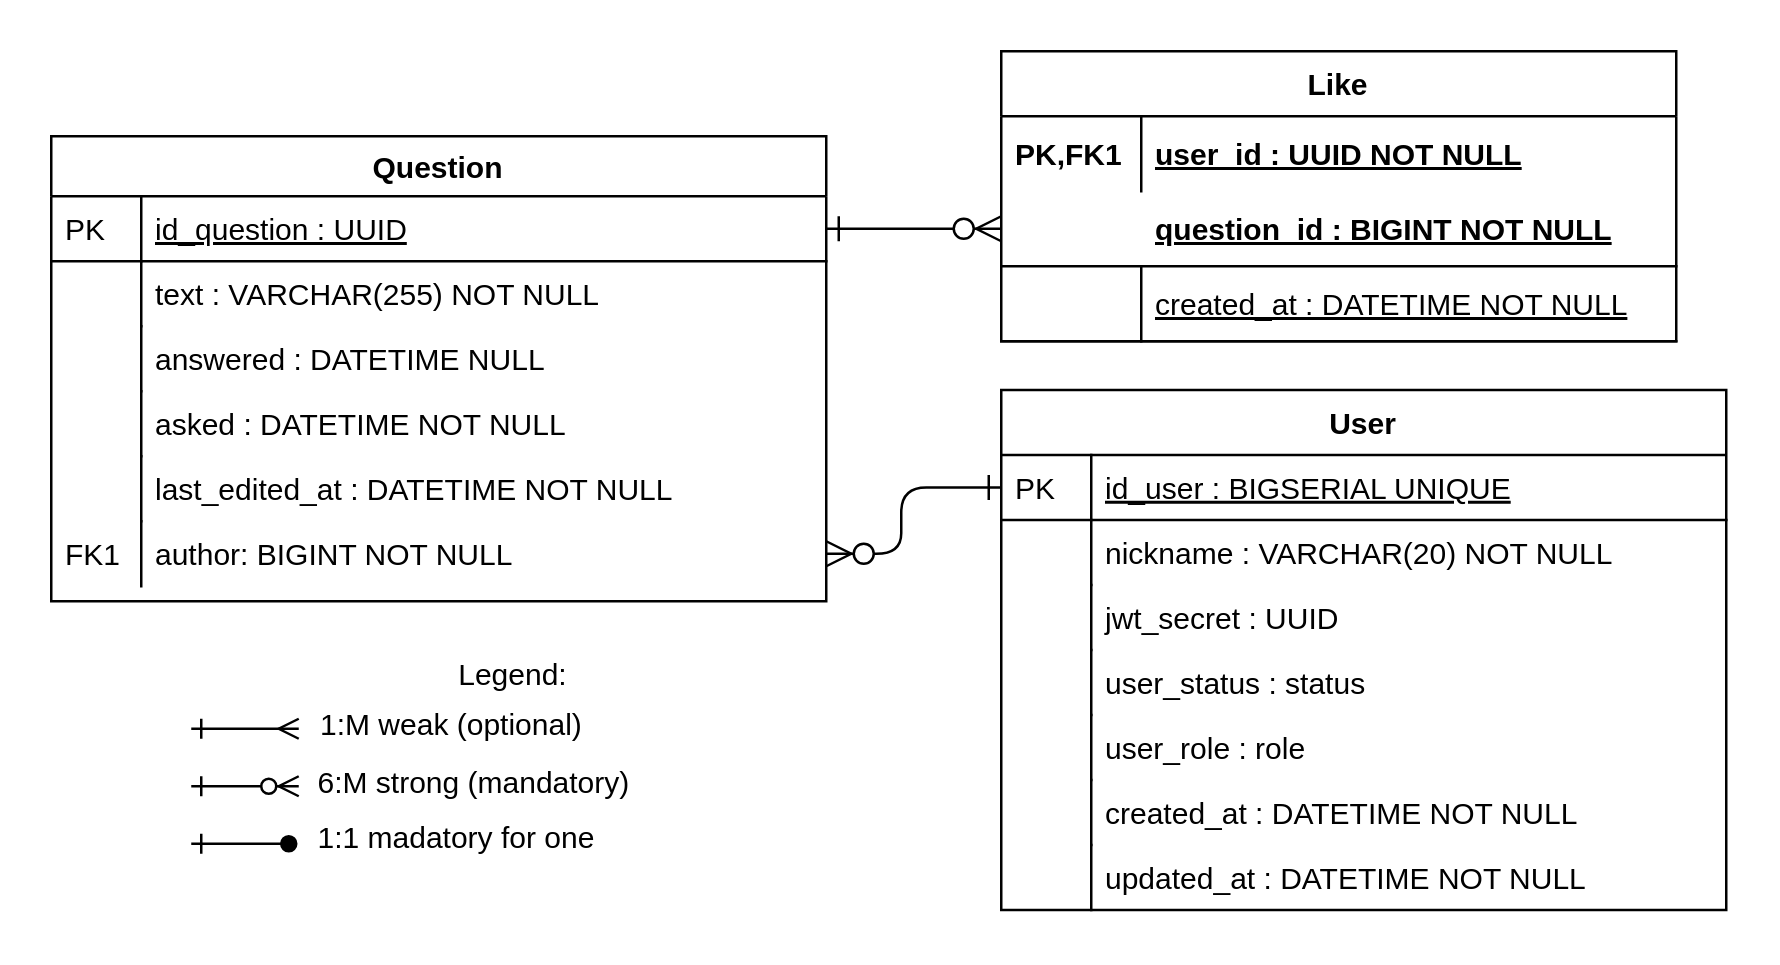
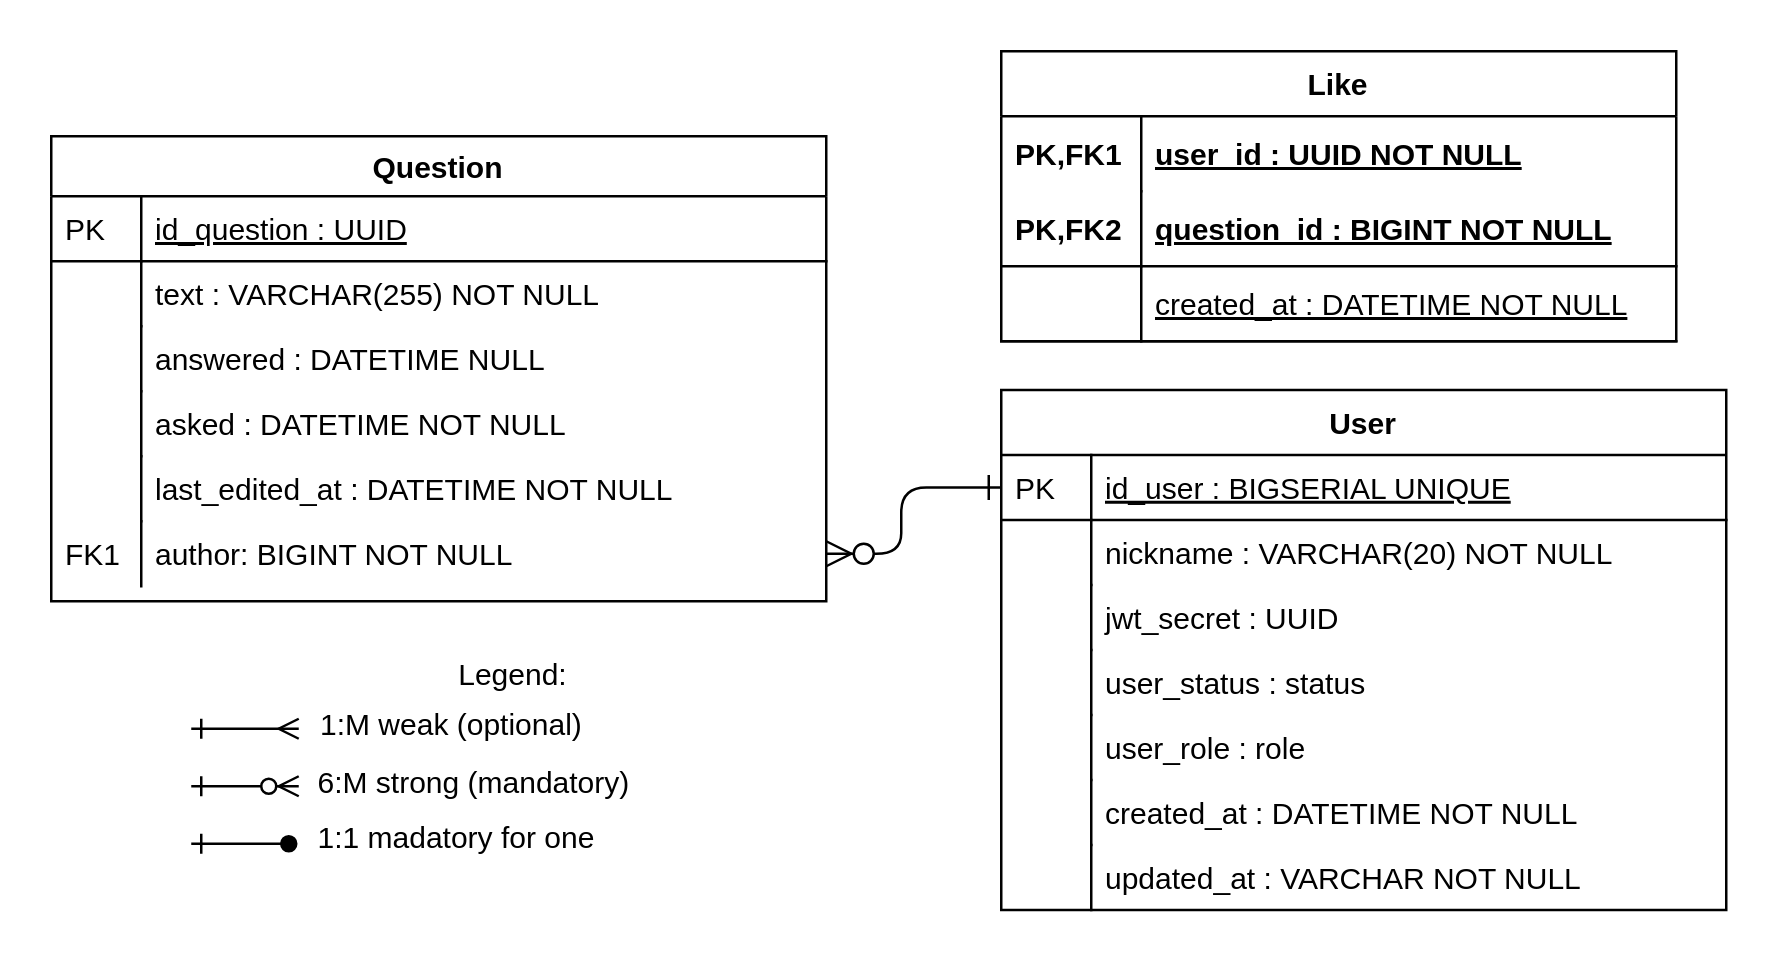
  <mxCell id="0" />
  <mxCell id="1" parent="0" />
  <mxCell id="2" value="" style="endArrow=ERmany;html=1;startArrow=ERone;startFill=0;endFill=0;" parent="1" edge="1"><mxGeometry width="50" height="50" relative="1" as="geometry"><mxPoint x="76" y="291" as="sourcePoint" /><mxPoint x="119" y="291" as="targetPoint" /></mxGeometry></mxCell>
  <mxCell id="3" value="" style="endArrow=ERzeroToMany;html=1;startArrow=ERone;startFill=0;endFill=1;" parent="1" edge="1"><mxGeometry width="50" height="50" relative="1" as="geometry"><mxPoint x="76" y="314" as="sourcePoint" /><mxPoint x="119" y="314" as="targetPoint" /></mxGeometry></mxCell>
  <mxCell id="4" value="" style="endArrow=oval;html=1;startArrow=ERone;startFill=0;endFill=1;" parent="1" edge="1"><mxGeometry width="50" height="50" relative="1" as="geometry"><mxPoint x="76" y="337" as="sourcePoint" /><mxPoint x="115" y="337" as="targetPoint" /></mxGeometry></mxCell>
  <mxCell id="5" value="1:М weak (optional)" style="text;html=1;strokeColor=none;fillColor=none;align=left;verticalAlign=middle;whiteSpace=wrap;rounded=0;" parent="1" vertex="1"><mxGeometry x="126" y="280" width="180" height="20" as="geometry" /></mxCell>
  <mxCell id="6" value="6:М strong (mandatory)" style="text;html=1;strokeColor=none;fillColor=none;align=left;verticalAlign=middle;whiteSpace=wrap;rounded=0;" parent="1" vertex="1"><mxGeometry x="125" y="303" width="180" height="20" as="geometry" /></mxCell>
  <mxCell id="7" value="1:1 madatory for one" style="text;html=1;strokeColor=none;fillColor=none;align=left;verticalAlign=middle;whiteSpace=wrap;rounded=0;" parent="1" vertex="1"><mxGeometry x="125" y="325" width="215" height="20" as="geometry" /></mxCell>
  <mxCell id="8" value="Legend:" style="text;html=1;strokeColor=none;fillColor=none;align=center;verticalAlign=middle;whiteSpace=wrap;rounded=0;" parent="1" vertex="1"><mxGeometry x="70" y="260" width="270" height="20" as="geometry" /></mxCell>
  <mxCell id="9" value="Question" style="swimlane;fontStyle=1;childLayout=stackLayout;horizontal=1;startSize=24;horizontalStack=0;resizeParent=1;resizeLast=0;collapsible=1;marginBottom=0;rounded=0;shadow=0;strokeWidth=1;" parent="1" vertex="1"><mxGeometry x="20" y="54" width="310" height="186" as="geometry"><mxRectangle x="160" y="120" width="160" height="26" as="alternateBounds" /></mxGeometry></mxCell>
  <mxCell id="10" value="id_question : UUID" style="shape=partialRectangle;top=0;left=0;right=0;bottom=1;align=left;verticalAlign=top;fillColor=none;spacingLeft=40;spacingRight=4;overflow=hidden;rotatable=0;points=[[0,0.5],[1,0.5]];portConstraint=eastwest;dropTarget=0;rounded=0;shadow=0;strokeWidth=1;fontStyle=4" parent="9" vertex="1"><mxGeometry y="24" width="310" height="26" as="geometry" /></mxCell>
  <mxCell id="11" value="PK" style="shape=partialRectangle;top=0;left=0;bottom=0;fillColor=none;align=left;verticalAlign=top;spacingLeft=4;spacingRight=4;overflow=hidden;rotatable=0;points=[];portConstraint=eastwest;part=1;" parent="10" vertex="1" connectable="0"><mxGeometry width="36" height="26" as="geometry" /></mxCell>
  <mxCell id="12" value="text : VARCHAR(255) NOT NULL" style="shape=partialRectangle;top=0;left=0;right=0;bottom=0;align=left;verticalAlign=top;fillColor=none;spacingLeft=40;spacingRight=4;overflow=hidden;rotatable=0;points=[[0,0.5],[1,0.5]];portConstraint=eastwest;dropTarget=0;rounded=0;shadow=0;strokeWidth=1;" parent="9" vertex="1"><mxGeometry y="50" width="310" height="26" as="geometry" /></mxCell>
  <mxCell id="13" value="" style="shape=partialRectangle;top=0;left=0;bottom=0;fillColor=none;align=left;verticalAlign=top;spacingLeft=4;spacingRight=4;overflow=hidden;rotatable=0;points=[];portConstraint=eastwest;part=1;" parent="12" vertex="1" connectable="0"><mxGeometry width="36" height="26" as="geometry" /></mxCell>
  <mxCell id="14" value="answered : DATETIME NULL" style="shape=partialRectangle;top=0;left=0;right=0;bottom=0;align=left;verticalAlign=top;fillColor=none;spacingLeft=40;spacingRight=4;overflow=hidden;rotatable=0;points=[[0,0.5],[1,0.5]];portConstraint=eastwest;dropTarget=0;rounded=0;shadow=0;strokeWidth=1;" parent="9" vertex="1"><mxGeometry y="76" width="310" height="26" as="geometry" /></mxCell>
  <mxCell id="15" value="" style="shape=partialRectangle;top=0;left=0;bottom=0;fillColor=none;align=left;verticalAlign=top;spacingLeft=4;spacingRight=4;overflow=hidden;rotatable=0;points=[];portConstraint=eastwest;part=1;" parent="14" vertex="1" connectable="0"><mxGeometry width="36" height="26" as="geometry" /></mxCell>
  <mxCell id="16" value="asked : DATETIME NOT NULL" style="shape=partialRectangle;top=0;left=0;right=0;bottom=0;align=left;verticalAlign=top;fillColor=none;spacingLeft=40;spacingRight=4;overflow=hidden;rotatable=0;points=[[0,0.5],[1,0.5]];portConstraint=eastwest;dropTarget=0;rounded=0;shadow=0;strokeWidth=1;" parent="9" vertex="1"><mxGeometry y="102" width="310" height="26" as="geometry" /></mxCell>
  <mxCell id="17" value="" style="shape=partialRectangle;top=0;left=0;bottom=0;fillColor=none;align=left;verticalAlign=top;spacingLeft=4;spacingRight=4;overflow=hidden;rotatable=0;points=[];portConstraint=eastwest;part=1;" parent="16" vertex="1" connectable="0"><mxGeometry width="36" height="26" as="geometry" /></mxCell>
  <mxCell id="18" value="last_edited_at : DATETIME NOT NULL" style="shape=partialRectangle;top=0;left=0;right=0;bottom=0;align=left;verticalAlign=top;fillColor=none;spacingLeft=40;spacingRight=4;overflow=hidden;rotatable=0;points=[[0,0.5],[1,0.5]];portConstraint=eastwest;dropTarget=0;rounded=0;shadow=0;strokeWidth=1;" parent="9" vertex="1"><mxGeometry y="128" width="310" height="26" as="geometry" /></mxCell>
  <mxCell id="19" value="" style="shape=partialRectangle;top=0;left=0;bottom=0;fillColor=none;align=left;verticalAlign=top;spacingLeft=4;spacingRight=4;overflow=hidden;rotatable=0;points=[];portConstraint=eastwest;part=1;" parent="18" vertex="1" connectable="0"><mxGeometry width="36" height="26" as="geometry" /></mxCell>
  <mxCell id="20" value="author: BIGINT NOT NULL" style="shape=partialRectangle;top=0;left=0;right=0;bottom=0;align=left;verticalAlign=top;fillColor=none;spacingLeft=40;spacingRight=4;overflow=hidden;rotatable=0;points=[[0,0.5],[1,0.5]];portConstraint=eastwest;dropTarget=0;rounded=0;shadow=0;strokeWidth=1;" parent="9" vertex="1"><mxGeometry y="154" width="310" height="26" as="geometry" /></mxCell>
  <mxCell id="21" value="FK1" style="shape=partialRectangle;top=0;left=0;bottom=0;fillColor=none;align=left;verticalAlign=top;spacingLeft=4;spacingRight=4;overflow=hidden;rotatable=0;points=[];portConstraint=eastwest;part=1;" parent="20" vertex="1" connectable="0"><mxGeometry width="36" height="26" as="geometry" /></mxCell>
  <mxCell id="22" value="" style="edgeStyle=orthogonalEdgeStyle;endArrow=ERzeroToMany;startArrow=ERone;shadow=0;strokeWidth=1;endSize=8;startSize=8;endFill=1;startFill=0;exitX=0;exitY=0.5;exitDx=0;exitDy=0;entryX=1;entryY=0.5;entryDx=0;entryDy=0;" parent="1" source="24" target="20" edge="1"><mxGeometry width="100" height="100" relative="1" as="geometry"><mxPoint x="868" y="389" as="sourcePoint" /><mxPoint x="748.5" y="441" as="targetPoint" /><Array as="points"><mxPoint x="360" y="195" /><mxPoint x="360" y="221" /></Array></mxGeometry></mxCell>
  <mxCell id="23" value="User" style="swimlane;fontStyle=1;childLayout=stackLayout;horizontal=1;startSize=26;horizontalStack=0;resizeParent=1;resizeLast=0;collapsible=1;marginBottom=0;rounded=0;shadow=0;strokeWidth=1;" parent="1" vertex="1"><mxGeometry x="400" y="155.5" width="290" height="208" as="geometry"><mxRectangle x="260" y="270" width="160" height="26" as="alternateBounds" /></mxGeometry></mxCell>
  <mxCell id="24" value="id_user : BIGSERIAL UNIQUE" style="shape=partialRectangle;top=0;left=0;right=0;bottom=1;align=left;verticalAlign=top;fillColor=none;spacingLeft=40;spacingRight=4;overflow=hidden;rotatable=0;points=[[0,0.5],[1,0.5]];portConstraint=eastwest;dropTarget=0;rounded=0;shadow=0;strokeWidth=1;fontStyle=4" parent="23" vertex="1"><mxGeometry y="26" width="290" height="26" as="geometry" /></mxCell>
  <mxCell id="25" value="PK" style="shape=partialRectangle;top=0;left=0;bottom=0;fillColor=none;align=left;verticalAlign=top;spacingLeft=4;spacingRight=4;overflow=hidden;rotatable=0;points=[];portConstraint=eastwest;part=1;" parent="24" vertex="1" connectable="0"><mxGeometry width="36" height="26" as="geometry" /></mxCell>
  <mxCell id="26" value="nickname : VARCHAR(20) NOT NULL" style="shape=partialRectangle;top=0;left=0;right=0;bottom=0;align=left;verticalAlign=top;fillColor=none;spacingLeft=40;spacingRight=4;overflow=hidden;rotatable=0;points=[[0,0.5],[1,0.5]];portConstraint=eastwest;dropTarget=0;rounded=0;shadow=0;strokeWidth=1;" parent="23" vertex="1"><mxGeometry y="52" width="290" height="26" as="geometry" /></mxCell>
  <mxCell id="27" value="" style="shape=partialRectangle;top=0;left=0;bottom=0;fillColor=none;align=left;verticalAlign=top;spacingLeft=4;spacingRight=4;overflow=hidden;rotatable=0;points=[];portConstraint=eastwest;part=1;" parent="26" vertex="1" connectable="0"><mxGeometry width="36" height="26" as="geometry" /></mxCell>
  <mxCell id="28" value="jwt_secret : UUID" style="shape=partialRectangle;top=0;left=0;right=0;bottom=0;align=left;verticalAlign=top;fillColor=none;spacingLeft=40;spacingRight=4;overflow=hidden;rotatable=0;points=[[0,0.5],[1,0.5]];portConstraint=eastwest;dropTarget=0;rounded=0;shadow=0;strokeWidth=1;" parent="23" vertex="1"><mxGeometry y="78" width="290" height="26" as="geometry" /></mxCell>
  <mxCell id="29" value="" style="shape=partialRectangle;top=0;left=0;bottom=0;fillColor=none;align=left;verticalAlign=top;spacingLeft=4;spacingRight=4;overflow=hidden;rotatable=0;points=[];portConstraint=eastwest;part=1;" parent="28" vertex="1" connectable="0"><mxGeometry width="36" height="26" as="geometry" /></mxCell>
  <mxCell id="30" value="user_status : status" style="shape=partialRectangle;top=0;left=0;right=0;bottom=0;align=left;verticalAlign=top;fillColor=none;spacingLeft=40;spacingRight=4;overflow=hidden;rotatable=0;points=[[0,0.5],[1,0.5]];portConstraint=eastwest;dropTarget=0;rounded=0;shadow=0;strokeWidth=1;" parent="23" vertex="1"><mxGeometry y="104" width="290" height="26" as="geometry" /></mxCell>
  <mxCell id="31" value="" style="shape=partialRectangle;top=0;left=0;bottom=0;fillColor=none;align=left;verticalAlign=top;spacingLeft=4;spacingRight=4;overflow=hidden;rotatable=0;points=[];portConstraint=eastwest;part=1;" parent="30" vertex="1" connectable="0"><mxGeometry width="36" height="26" as="geometry" /></mxCell>
  <mxCell id="32" value="user_role : role" style="shape=partialRectangle;top=0;left=0;right=0;bottom=0;align=left;verticalAlign=top;fillColor=none;spacingLeft=40;spacingRight=4;overflow=hidden;rotatable=0;points=[[0,0.5],[1,0.5]];portConstraint=eastwest;dropTarget=0;rounded=0;shadow=0;strokeWidth=1;" parent="23" vertex="1"><mxGeometry y="130" width="290" height="26" as="geometry" /></mxCell>
  <mxCell id="33" value="" style="shape=partialRectangle;top=0;left=0;bottom=0;fillColor=none;align=left;verticalAlign=top;spacingLeft=4;spacingRight=4;overflow=hidden;rotatable=0;points=[];portConstraint=eastwest;part=1;" parent="32" vertex="1" connectable="0"><mxGeometry width="36" height="26" as="geometry" /></mxCell>
  <mxCell id="34" value="created_at : DATETIME NOT NULL" style="shape=partialRectangle;top=0;left=0;right=0;bottom=0;align=left;verticalAlign=top;fillColor=none;spacingLeft=40;spacingRight=4;overflow=hidden;rotatable=0;points=[[0,0.5],[1,0.5]];portConstraint=eastwest;dropTarget=0;rounded=0;shadow=0;strokeWidth=1;" parent="23" vertex="1"><mxGeometry y="156" width="290" height="26" as="geometry" /></mxCell>
  <mxCell id="35" value="" style="shape=partialRectangle;top=0;left=0;bottom=0;fillColor=none;align=left;verticalAlign=top;spacingLeft=4;spacingRight=4;overflow=hidden;rotatable=0;points=[];portConstraint=eastwest;part=1;" parent="34" vertex="1" connectable="0"><mxGeometry width="36" height="26" as="geometry" /></mxCell>
- <mxCell id="36" value="updated_at : DATETIME NOT NULL" style="shape=partialRectangle;top=0;left=0;right=0;bottom=0;align=left;verticalAlign=top;fillColor=none;spacingLeft=40;spacingRight=4;overflow=hidden;rotatable=0;points=[[0,0.5],[1,0.5]];portConstraint=eastwest;dropTarget=0;rounded=0;shadow=0;strokeWidth=1;" parent="23" vertex="1"><mxGeometry y="182" width="290" height="26" as="geometry" /></mxCell>
+ <mxCell id="36" value="updated_at : VARCHAR NOT NULL" style="shape=partialRectangle;top=0;left=0;right=0;bottom=0;align=left;verticalAlign=top;fillColor=none;spacingLeft=40;spacingRight=4;overflow=hidden;rotatable=0;points=[[0,0.5],[1,0.5]];portConstraint=eastwest;dropTarget=0;rounded=0;shadow=0;strokeWidth=1;" parent="23" vertex="1"><mxGeometry y="182" width="290" height="26" as="geometry" /></mxCell>
  <mxCell id="37" value="" style="shape=partialRectangle;top=0;left=0;bottom=0;fillColor=none;align=left;verticalAlign=top;spacingLeft=4;spacingRight=4;overflow=hidden;rotatable=0;points=[];portConstraint=eastwest;part=1;" parent="36" vertex="1" connectable="0"><mxGeometry width="36" height="26" as="geometry" /></mxCell>
  <mxCell id="38" value="Like" style="swimlane;fontStyle=1;childLayout=stackLayout;horizontal=1;startSize=26;horizontalStack=0;resizeParent=1;resizeParentMax=0;resizeLast=0;collapsible=1;marginBottom=0;align=center;fontSize=12;" parent="1" vertex="1"><mxGeometry x="400" y="20" width="270" height="116" as="geometry" /></mxCell>
  <mxCell id="39" value="user_id : UUID NOT NULL" style="shape=partialRectangle;top=0;left=0;right=0;bottom=0;align=left;verticalAlign=middle;fillColor=none;spacingLeft=60;spacingRight=4;overflow=hidden;rotatable=0;points=[[0,0.5],[1,0.5]];portConstraint=eastwest;dropTarget=0;fontStyle=5;fontSize=12;" parent="38" vertex="1"><mxGeometry y="26" width="270" height="30" as="geometry" /></mxCell>
  <mxCell id="40" value="PK,FK1" style="shape=partialRectangle;fontStyle=1;top=0;left=0;bottom=0;fillColor=none;align=left;verticalAlign=middle;spacingLeft=4;spacingRight=4;overflow=hidden;rotatable=0;points=[];portConstraint=eastwest;part=1;fontSize=12;" parent="39" vertex="1" connectable="0"><mxGeometry width="56" height="30" as="geometry" /></mxCell>
  <mxCell id="41" value="question_id : BIGINT NOT NULL" style="shape=partialRectangle;top=0;left=0;right=0;bottom=1;align=left;verticalAlign=middle;fillColor=none;spacingLeft=60;spacingRight=4;overflow=hidden;rotatable=0;points=[[0,0.5],[1,0.5]];portConstraint=eastwest;dropTarget=0;fontStyle=5;fontSize=12;" parent="38" vertex="1"><mxGeometry y="56" width="270" height="30" as="geometry" /></mxCell>
+ <mxCell id="42" value="PK,FK2" style="shape=partialRectangle;fontStyle=1;top=0;left=0;bottom=0;fillColor=none;align=left;verticalAlign=middle;spacingLeft=4;spacingRight=4;overflow=hidden;rotatable=0;points=[];portConstraint=eastwest;part=1;fontSize=12;" parent="41" vertex="1" connectable="0"><mxGeometry width="56" height="30" as="geometry" /></mxCell>
  <mxCell id="43" value="created_at : DATETIME NOT NULL" style="shape=partialRectangle;top=0;left=0;right=0;bottom=1;align=left;verticalAlign=middle;fillColor=none;spacingLeft=60;spacingRight=4;overflow=hidden;rotatable=0;points=[[0,0.5],[1,0.5]];portConstraint=eastwest;dropTarget=0;fontStyle=4;fontSize=12;" parent="38" vertex="1"><mxGeometry y="86" width="270" height="30" as="geometry" /></mxCell>
  <mxCell id="44" value="" style="shape=partialRectangle;fontStyle=1;top=0;left=0;bottom=0;fillColor=none;align=left;verticalAlign=middle;spacingLeft=4;spacingRight=4;overflow=hidden;rotatable=0;points=[];portConstraint=eastwest;part=1;fontSize=12;" parent="43" vertex="1" connectable="0"><mxGeometry width="56" height="30" as="geometry" /></mxCell>
- <mxCell id="45" value="" style="edgeStyle=orthogonalEdgeStyle;endArrow=ERzeroToMany;startArrow=ERone;shadow=0;strokeWidth=1;endSize=8;startSize=8;endFill=1;startFill=0;entryX=0;entryY=0.5;entryDx=0;entryDy=0;exitX=1;exitY=0.5;exitDx=0;exitDy=0;" parent="1" source="10" target="41" edge="1"><mxGeometry width="100" height="100" relative="1" as="geometry"><mxPoint x="370" y="130" as="sourcePoint" /><mxPoint x="700" y="287" as="targetPoint" /><Array as="points"><mxPoint x="350" y="91" /><mxPoint x="350" y="91" /></Array></mxGeometry></mxCell>
